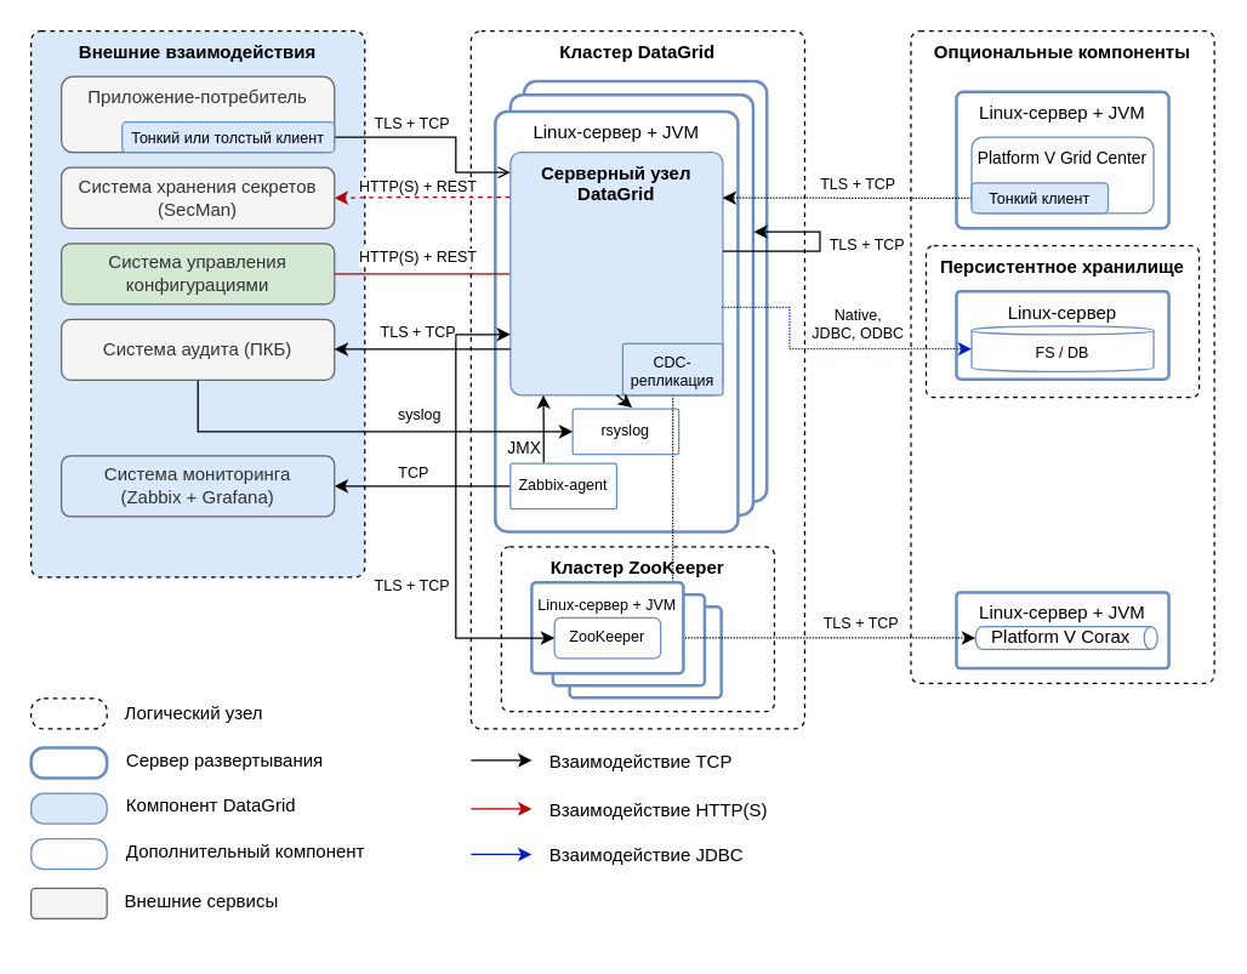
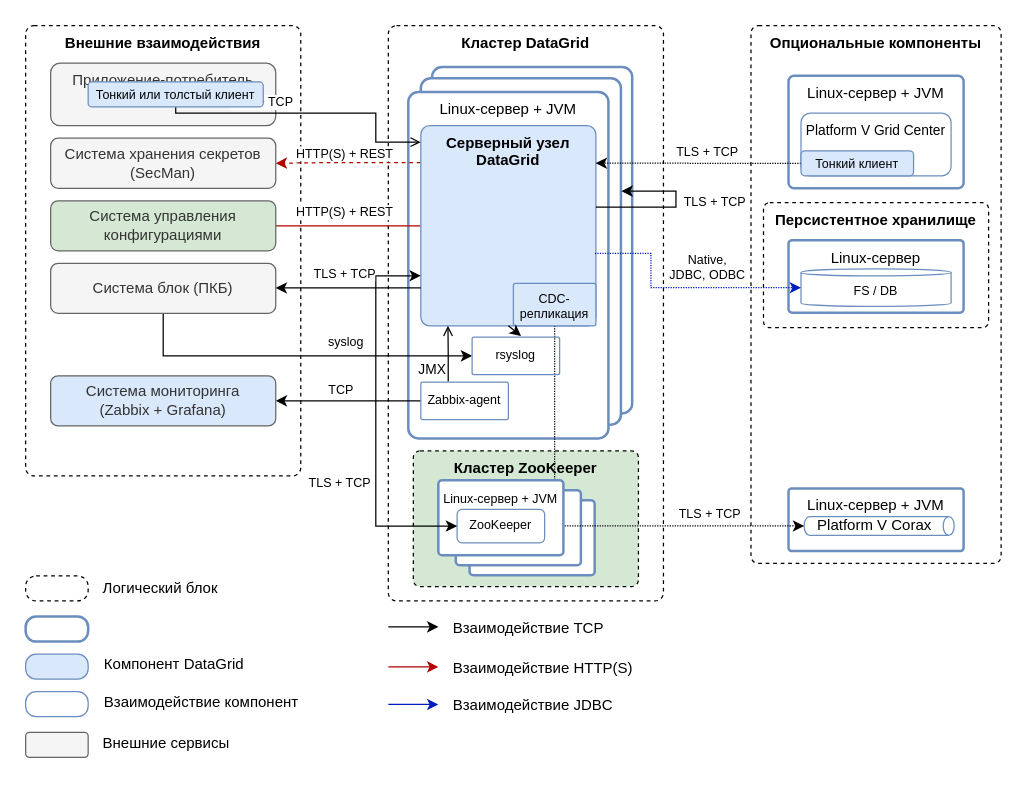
  <mxCell id="0" />
  <mxCell id="1" parent="0" />
  <mxCell id="2" value="Кластер DataGrid" style="rounded=1;whiteSpace=wrap;html=1;arcSize=3;verticalAlign=top;dashed=1;align=center;fontStyle=1;" parent="1" vertex="1"><mxGeometry x="310" y="20" width="220" height="460" as="geometry" /></mxCell>
  <mxCell id="3" value="Опциональные компоненты" style="rounded=1;whiteSpace=wrap;html=1;arcSize=3;verticalAlign=top;dashed=1;align=center;fontStyle=1;" parent="1" vertex="1"><mxGeometry x="600" y="20" width="200" height="430" as="geometry" /></mxCell>
- <mxCell id="4" value="Кластер ZooKeeper" style="rounded=1;whiteSpace=wrap;html=1;arcSize=5;verticalAlign=top;dashed=1;align=center;fontStyle=1" parent="1" vertex="1"><mxGeometry x="330" y="360" width="180" height="108.5" as="geometry" /></mxCell>
+ <mxCell id="4" value="Кластер ZooKeeper" style="rounded=1;whiteSpace=wrap;html=1;arcSize=5;verticalAlign=top;dashed=1;align=center;fontStyle=1;fillColor=#d5e8d4;" parent="1" vertex="1"><mxGeometry x="330" y="360" width="180" height="108.5" as="geometry" /></mxCell>
  <mxCell id="5" value="" style="rounded=1;whiteSpace=wrap;html=1;arcSize=5;verticalAlign=top;strokeColor=#6c8ebf;strokeWidth=2;" parent="1" vertex="1"><mxGeometry x="375" y="399.5" width="100" height="60" as="geometry" /></mxCell>
  <mxCell id="6" value="" style="rounded=1;whiteSpace=wrap;html=1;arcSize=5;verticalAlign=top;fillColor=default;strokeColor=#6c8ebf;strokeWidth=2;" parent="1" vertex="1"><mxGeometry x="345" y="53" width="160" height="277" as="geometry" /></mxCell>
  <mxCell id="7" value="" style="rounded=1;whiteSpace=wrap;html=1;arcSize=5;verticalAlign=top;fillColor=default;strokeColor=#6c8ebf;strokeWidth=2;" parent="1" vertex="1"><mxGeometry x="336" y="62" width="160" height="277" as="geometry" /></mxCell>
  <mxCell id="8" value="" style="rounded=1;whiteSpace=wrap;html=1;arcSize=5;verticalAlign=top;strokeColor=#6c8ebf;strokeWidth=2;" parent="1" vertex="1"><mxGeometry x="364" y="391.5" width="100" height="60" as="geometry" /></mxCell>
- <mxCell id="9" value="Внешние взаимодействия" style="rounded=1;whiteSpace=wrap;html=1;arcSize=3;verticalAlign=top;dashed=1;fontStyle=1;fillColor=#dae8fc;" parent="1" vertex="1"><mxGeometry x="20" y="20" width="220" height="360" as="geometry" /></mxCell>
+ <mxCell id="9" value="Внешние взаимодействия" style="rounded=1;whiteSpace=wrap;html=1;arcSize=3;verticalAlign=top;dashed=1;fontStyle=1;" parent="1" vertex="1"><mxGeometry x="20" y="20" width="220" height="360" as="geometry" /></mxCell>
  <mxCell id="10" value="Linux-сервер + JVM" style="rounded=1;whiteSpace=wrap;html=1;arcSize=5;verticalAlign=top;fillColor=default;strokeColor=#6c8ebf;strokeWidth=2;" parent="1" vertex="1"><mxGeometry x="326" y="73" width="160" height="277" as="geometry" /></mxCell>
  <mxCell id="11" value="" style="edgeStyle=orthogonalEdgeStyle;rounded=0;orthogonalLoop=1;jettySize=auto;html=1;exitX=-0.002;exitY=0.184;exitDx=0;exitDy=0;entryX=1;entryY=0.5;entryDx=0;entryDy=0;exitPerimeter=0;fillColor=#e51400;strokeColor=#B20000;dashed=1;" parent="1" source="17" target="23" edge="1"><mxGeometry relative="1" as="geometry"><Array as="points"><mxPoint x="268" y="129" /></Array></mxGeometry></mxCell>
  <mxCell id="12" value="HTTP(S) + REST" style="edgeLabel;html=1;align=center;verticalAlign=middle;resizable=0;points=[];fontSize=10;" parent="11" vertex="1" connectable="0"><mxGeometry x="0.619" y="-2" relative="1" as="geometry"><mxPoint x="33" y="-6" as="offset" /></mxGeometry></mxCell>
  <mxCell id="13" value="" style="edgeStyle=orthogonalEdgeStyle;rounded=0;orthogonalLoop=1;jettySize=auto;html=1;exitX=0;exitY=0.5;exitDx=0;exitDy=0;strokeColor=default;fillColor=#e51400;startArrow=classic;startFill=1;endArrow=none;endFill=0;" parent="1" source="66" target="30" edge="1"><mxGeometry relative="1" as="geometry"><mxPoint x="337" y="170" as="sourcePoint" /><mxPoint x="220" y="270" as="targetPoint" /><Array as="points" /></mxGeometry></mxCell>
  <mxCell id="14" value="syslog" style="edgeLabel;html=1;align=center;verticalAlign=middle;resizable=0;points=[];fontSize=10;" parent="13" vertex="1" connectable="0"><mxGeometry x="0.293" y="2" relative="1" as="geometry"><mxPoint x="80" y="-14" as="offset" /></mxGeometry></mxCell>
  <mxCell id="15" value="" style="edgeStyle=orthogonalEdgeStyle;rounded=0;orthogonalLoop=1;jettySize=auto;html=1;strokeColor=#B20000;fillColor=#e51400;endArrow=none;" parent="1" source="17" target="31" edge="1"><mxGeometry relative="1" as="geometry" /></mxCell>
  <mxCell id="16" value="HTTP(S) + REST" style="edgeLabel;html=1;align=center;verticalAlign=middle;resizable=0;points=[];fontSize=10;" parent="15" vertex="1" connectable="0"><mxGeometry x="0.394" relative="1" as="geometry"><mxPoint x="19" y="-12" as="offset" /></mxGeometry></mxCell>
  <mxCell id="17" value="Серверный узел DataGrid" style="rounded=1;whiteSpace=wrap;html=1;arcSize=5;verticalAlign=top;fillColor=#dae8fc;strokeColor=#6c8ebf;fontStyle=1" parent="1" vertex="1"><mxGeometry x="336" width="140" height="160" as="geometry" y="100" /></mxCell>
- <mxCell id="18" value="" style="edgeStyle=orthogonalEdgeStyle;rounded=0;orthogonalLoop=1;jettySize=auto;html=1;entryX=0.155;entryY=1;entryDx=0;entryDy=0;entryPerimeter=0;exitX=0.313;exitY=-0.018;exitDx=0;exitDy=0;exitPerimeter=0;" parent="1" source="22" target="17" edge="1"><mxGeometry relative="1" as="geometry"><mxPoint x="358" y="304" as="sourcePoint" /></mxGeometry></mxCell>
+ <mxCell id="18" value="" style="edgeStyle=orthogonalEdgeStyle;rounded=0;orthogonalLoop=1;jettySize=auto;html=1;entryX=0.155;entryY=1;entryDx=0;entryDy=0;entryPerimeter=0;exitX=0.313;exitY=-0.018;exitDx=0;exitDy=0;exitPerimeter=0;endArrow=open;" parent="1" source="22" target="17" edge="1"><mxGeometry relative="1" as="geometry"><mxPoint x="358" y="304" as="sourcePoint" /></mxGeometry></mxCell>
  <mxCell id="19" value="JMX" style="edgeLabel;html=1;align=center;verticalAlign=middle;resizable=0;points=[];" parent="18" vertex="1" connectable="0"><mxGeometry x="-0.139" relative="1" as="geometry"><mxPoint x="-13" y="9" as="offset" /></mxGeometry></mxCell>
  <mxCell id="20" value="" style="edgeStyle=orthogonalEdgeStyle;rounded=0;orthogonalLoop=1;jettySize=auto;html=1;entryX=1;entryY=0.5;entryDx=0;entryDy=0;" parent="1" source="22" target="24" edge="1"><mxGeometry relative="1" as="geometry" /></mxCell>
  <mxCell id="21" value="TCP" style="edgeLabel;html=1;align=center;verticalAlign=middle;resizable=0;points=[];fontSize=10;" parent="20" vertex="1" connectable="0"><mxGeometry x="0.348" y="1" relative="1" as="geometry"><mxPoint x="13" y="-11" as="offset" /></mxGeometry></mxCell>
  <mxCell id="22" value="&lt;font style=&quot;font-size: 10px;&quot;&gt;Zabbix-agent&lt;/font&gt;" style="rounded=1;whiteSpace=wrap;html=1;arcSize=5;verticalAlign=top;fillColor=none;strokeColor=#6c8ebf;" parent="1" vertex="1"><mxGeometry x="336" y="305" width="70" height="30" as="geometry" /></mxCell>
  <mxCell id="23" value="Система хранения секретов&lt;br&gt;(SecMan)" style="rounded=1;whiteSpace=wrap;html=1;fillColor=#f5f5f5;fontColor=#333333;strokeColor=#666666;" parent="1" vertex="1"><mxGeometry x="40" y="110" width="180" height="40" as="geometry" /></mxCell>
  <mxCell id="24" value="Система мониторинга&lt;br&gt;(Zabbix + Grafana)" style="rounded=1;whiteSpace=wrap;html=1;fillColor=#dae8fc;fontColor=#333333;strokeColor=#666666;" parent="1" vertex="1"><mxGeometry x="40" y="300" width="180" height="40" as="geometry" /></mxCell>
  <mxCell id="25" value="Linux-сервер + JVM" style="rounded=1;whiteSpace=wrap;html=1;arcSize=5;verticalAlign=top;strokeColor=#6c8ebf;strokeWidth=2;" parent="1" vertex="1"><mxGeometry x="630" y="60" width="140" height="90" as="geometry" /></mxCell>
  <mxCell id="26" value="&lt;span style=&quot;color: rgb(0, 0, 0); font-size: 11px;&quot;&gt;Platform V Grid Center&lt;/span&gt;" style="rounded=1;whiteSpace=wrap;html=1;verticalAlign=top;fillColor=default;strokeColor=#6c8ebf;" parent="1" vertex="1"><mxGeometry x="640" y="90" width="120" height="50" as="geometry" /></mxCell>
  <mxCell id="27" value="" style="edgeStyle=orthogonalEdgeStyle;rounded=0;orthogonalLoop=1;jettySize=auto;html=1;entryX=0.999;entryY=0.187;entryDx=0;entryDy=0;entryPerimeter=0;dashed=1;dashPattern=1 1;" parent="1" source="29" target="17" edge="1"><mxGeometry relative="1" as="geometry"><Array as="points" /></mxGeometry></mxCell>
  <mxCell id="28" value="TLS + TCP" style="edgeLabel;html=1;align=center;verticalAlign=middle;resizable=0;points=[];fontSize=10;" parent="27" vertex="1" connectable="0"><mxGeometry x="-0.146" y="-2" relative="1" as="geometry"><mxPoint x="-6" y="-8" as="offset" /></mxGeometry></mxCell>
  <mxCell id="29" value="Тонкий клиент" style="rounded=1;whiteSpace=wrap;html=1;fontSize=10;fillColor=#dae8fc;strokeColor=#6c8ebf;" parent="1" vertex="1"><mxGeometry x="640" y="120" width="90" height="20" as="geometry" /></mxCell>
- <mxCell id="30" value="Система аудита (ПКБ)" style="rounded=1;whiteSpace=wrap;html=1;fillColor=#f5f5f5;fontColor=#333333;strokeColor=#666666;" parent="1" vertex="1"><mxGeometry x="40" y="210" width="180" height="40" as="geometry" /></mxCell>
+ <mxCell id="30" value="Система блок (ПКБ)" style="rounded=1;whiteSpace=wrap;html=1;fillColor=#f5f5f5;fontColor=#333333;strokeColor=#666666;" parent="1" vertex="1"><mxGeometry x="40" y="210" width="180" height="40" as="geometry" /></mxCell>
  <mxCell id="31" value="Система управления конфигурациями" style="rounded=1;whiteSpace=wrap;html=1;fillColor=#d5e8d4;fontColor=#333333;strokeColor=#666666;" parent="1" vertex="1"><mxGeometry x="40" y="160" width="180" height="40" as="geometry" /></mxCell>
  <mxCell id="32" value="Linux-сервер + JVM" style="rounded=1;whiteSpace=wrap;html=1;arcSize=5;verticalAlign=top;strokeColor=#6c8ebf;strokeWidth=2;" parent="1" vertex="1"><mxGeometry x="630" y="390" width="140" height="50" as="geometry" /></mxCell>
  <mxCell id="33" value="Platform V Corax" style="shape=cylinder3;whiteSpace=wrap;html=1;boundedLbl=1;backgroundOutline=1;size=4.4;rotation=90;horizontal=0;fillColor=none;strokeColor=#6c8ebf;" parent="1" vertex="1"><mxGeometry x="695" y="360" width="15" height="120" as="geometry" /></mxCell>
  <mxCell id="34" value="" style="edgeStyle=orthogonalEdgeStyle;rounded=0;orthogonalLoop=1;jettySize=auto;html=1;entryX=0.5;entryY=1;entryDx=0;entryDy=0;entryPerimeter=0;exitX=0.5;exitY=1;exitDx=0;exitDy=0;dashed=1;dashPattern=1 1;" parent="1" source="36" target="33" edge="1"><mxGeometry relative="1" as="geometry"><Array as="points"><mxPoint x="443" y="420" /></Array></mxGeometry></mxCell>
  <mxCell id="35" value="TLS + TCP" style="edgeLabel;html=1;align=center;verticalAlign=middle;resizable=0;points=[];fontSize=10;" parent="34" vertex="1" connectable="0"><mxGeometry x="-0.477" y="2" relative="1" as="geometry"><mxPoint x="121" y="55" as="offset" /></mxGeometry></mxCell>
  <mxCell id="36" value="CDC-репликация" style="rounded=1;whiteSpace=wrap;html=1;arcSize=5;verticalAlign=top;fontSize=10;fillColor=#dae8fc;strokeColor=#6c8ebf;" parent="1" vertex="1"><mxGeometry x="410" y="226" width="66" height="34" as="geometry" /></mxCell>
  <mxCell id="37" value="Приложение-потребитель" style="rounded=1;whiteSpace=wrap;html=1;verticalAlign=top;fillColor=#f5f5f5;fontColor=#333333;strokeColor=#666666;" parent="1" vertex="1"><mxGeometry x="40" y="50" width="180" height="50" as="geometry" /></mxCell>
  <mxCell id="38" value="" style="edgeStyle=orthogonalEdgeStyle;rounded=0;orthogonalLoop=1;jettySize=auto;html=1;entryX=-0.001;entryY=0.082;entryDx=0;entryDy=0;entryPerimeter=0;endArrow=open;" parent="1" source="40" target="17" edge="1"><mxGeometry relative="1" as="geometry"><Array as="points"><mxPoint x="300" y="90" /><mxPoint x="300" y="113" /></Array></mxGeometry></mxCell>
  <mxCell id="39" value="TLS + TCP" style="edgeLabel;html=1;align=center;verticalAlign=middle;resizable=0;points=[];fontSize=10;" parent="38" vertex="1" connectable="0"><mxGeometry x="-0.465" y="2" relative="1" as="geometry"><mxPoint x="13" y="-8" as="offset" /></mxGeometry></mxCell>
- <mxCell id="40" value="Тонкий или толстый клиент" style="rounded=1;whiteSpace=wrap;html=1;fontSize=10;fillColor=#dae8fc;strokeColor=#6c8ebf;" parent="1" vertex="1"><mxGeometry x="80" y="80" width="140" height="20" as="geometry" /></mxCell>
+ <mxCell id="40" value="Тонкий или толстый клиент" style="rounded=1;whiteSpace=wrap;html=1;fontSize=10;fillColor=#dae8fc;strokeColor=#6c8ebf;" parent="1" vertex="1"><mxGeometry x="70" y="65" width="140" height="20" as="geometry" /></mxCell>
  <mxCell id="41" value="&lt;font style=&quot;font-size: 10px;&quot;&gt;Linux-сервер + JVM&lt;/font&gt;" style="rounded=1;whiteSpace=wrap;html=1;arcSize=5;verticalAlign=top;strokeColor=#6c8ebf;strokeWidth=2;" parent="1" vertex="1"><mxGeometry x="350" y="383.5" width="100" height="60" as="geometry" /></mxCell>
  <mxCell id="42" value="ZooKeeper" style="rounded=1;whiteSpace=wrap;html=1;verticalAlign=top;fontSize=10;fillColor=none;strokeColor=#6c8ebf;" parent="1" vertex="1"><mxGeometry x="365" y="406.75" width="70" height="26.75" as="geometry" /></mxCell>
  <mxCell id="43" value="" style="edgeStyle=orthogonalEdgeStyle;rounded=0;orthogonalLoop=1;jettySize=auto;html=1;exitX=0;exitY=0.75;exitDx=0;exitDy=0;entryX=0;entryY=0.5;entryDx=0;entryDy=0;startArrow=classic;startFill=1;" parent="1" source="17" target="42" edge="1"><mxGeometry relative="1" as="geometry"><mxPoint x="486" y="220" as="sourcePoint" /><mxPoint x="725" y="340" as="targetPoint" /><Array as="points"><mxPoint x="300" y="220" /><mxPoint x="300" y="420" /></Array></mxGeometry></mxCell>
  <mxCell id="44" value="TLS + TCP" style="edgeLabel;html=1;align=center;verticalAlign=middle;resizable=0;points=[];fontSize=10;" parent="43" vertex="1" connectable="0"><mxGeometry x="-0.477" y="2" relative="1" as="geometry"><mxPoint x="-32" y="121" as="offset" /></mxGeometry></mxCell>
  <mxCell id="45" value="Персистентное хранилище" style="rounded=1;whiteSpace=wrap;html=1;arcSize=5;verticalAlign=top;dashed=1;fontStyle=1" parent="1" vertex="1"><mxGeometry x="610" y="161.5" width="180" height="100" as="geometry" /></mxCell>
  <mxCell id="46" value="Linux-сервер" style="rounded=1;whiteSpace=wrap;html=1;arcSize=5;verticalAlign=top;strokeColor=#6c8ebf;strokeWidth=2;" parent="1" vertex="1"><mxGeometry x="630" y="191.5" width="140" height="58" as="geometry" /></mxCell>
  <mxCell id="47" value="FS / DB" style="shape=cylinder3;whiteSpace=wrap;html=1;boundedLbl=1;backgroundOutline=1;size=2.8;fontSize=10;fillColor=none;strokeColor=#6c8ebf;" parent="1" vertex="1"><mxGeometry x="640" y="214.5" width="120" height="30" as="geometry" /></mxCell>
  <mxCell id="48" value="" style="edgeStyle=orthogonalEdgeStyle;rounded=0;orthogonalLoop=1;jettySize=auto;html=1;entryX=1.003;entryY=0.326;entryDx=0;entryDy=0;entryPerimeter=0;" parent="1" target="7" edge="1"><mxGeometry relative="1" as="geometry"><mxPoint x="476" y="165" as="sourcePoint" /><mxPoint x="640" y="227" as="targetPoint" /><Array as="points"><mxPoint x="540" y="165" /><mxPoint x="540" y="152" /></Array></mxGeometry></mxCell>
  <mxCell id="49" value="TLS + TCP" style="edgeLabel;html=1;align=center;verticalAlign=middle;resizable=0;points=[];fontSize=10;" parent="48" vertex="1" connectable="0"><mxGeometry x="-0.477" y="2" relative="1" as="geometry"><mxPoint x="63" y="-3" as="offset" /></mxGeometry></mxCell>
  <mxCell id="50" value="" style="edgeStyle=orthogonalEdgeStyle;rounded=0;orthogonalLoop=1;jettySize=auto;html=1;exitX=0.994;exitY=0.638;exitDx=0;exitDy=0;entryX=0;entryY=0.5;entryDx=0;entryDy=0;entryPerimeter=0;exitPerimeter=0;fillColor=#0050ef;strokeColor=#001DBC;dashed=1;dashPattern=1 1;" parent="1" source="17" target="47" edge="1"><mxGeometry relative="1" as="geometry"><mxPoint x="486" y="190" as="sourcePoint" /><mxPoint x="640" y="227" as="targetPoint" /><Array as="points"><mxPoint x="520" y="202" /><mxPoint x="520" y="230" /></Array></mxGeometry></mxCell>
  <mxCell id="51" value="Native,&lt;br&gt;JDBC, ODBC" style="edgeLabel;html=1;align=center;verticalAlign=middle;resizable=0;points=[];fontSize=10;" parent="50" vertex="1" connectable="0"><mxGeometry x="-0.477" y="2" relative="1" as="geometry"><mxPoint x="42" y="5" as="offset" /></mxGeometry></mxCell>
  <mxCell id="52" value="" style="rounded=1;whiteSpace=wrap;html=1;verticalAlign=top;strokeColor=#6c8ebf;arcSize=42;strokeWidth=2;" parent="1" vertex="1"><mxGeometry x="20" y="492.5" width="50" height="20" as="geometry" /></mxCell>
  <mxCell id="53" value="" style="rounded=1;whiteSpace=wrap;html=1;verticalAlign=top;strokeColor=default;arcSize=42;strokeWidth=1;dashed=1;" parent="1" vertex="1"><mxGeometry x="20" y="460" width="50" height="20" as="geometry" /></mxCell>
  <mxCell id="54" value="" style="rounded=1;whiteSpace=wrap;html=1;verticalAlign=top;strokeColor=#6c8ebf;arcSize=42;strokeWidth=1;fillColor=#dae8fc;" parent="1" vertex="1"><mxGeometry x="20" y="522.5" width="50" height="20" as="geometry" /></mxCell>
  <mxCell id="55" value="" style="rounded=1;whiteSpace=wrap;html=1;verticalAlign=top;strokeColor=#6c8ebf;arcSize=42;strokeWidth=1;" parent="1" vertex="1"><mxGeometry x="20" y="552.5" width="50" height="20" as="geometry" /></mxCell>
- <mxCell id="56" value="Логический узел" style="text;html=1;strokeColor=none;fillColor=none;align=left;verticalAlign=middle;whiteSpace=wrap;rounded=0;" parent="1" vertex="1"><mxGeometry x="80" y="455" width="190" height="30" as="geometry" /></mxCell>
- <mxCell id="57" value="Сервер развертывания" style="text;html=1;strokeColor=none;fillColor=none;align=left;verticalAlign=middle;whiteSpace=wrap;rounded=0;" parent="1" vertex="1"><mxGeometry x="81" y="485.5" width="189" height="30" as="geometry" /></mxCell>
+ <mxCell id="56" value="Логический блок" style="text;html=1;strokeColor=none;fillColor=none;align=left;verticalAlign=middle;whiteSpace=wrap;rounded=0;" parent="1" vertex="1"><mxGeometry x="80" y="455" width="190" height="30" as="geometry" /></mxCell>
  <mxCell id="58" value="Компонент DataGrid" style="text;html=1;strokeColor=none;fillColor=none;align=left;verticalAlign=middle;whiteSpace=wrap;rounded=0;" parent="1" vertex="1"><mxGeometry x="81" y="515.5" width="189" height="30" as="geometry" /></mxCell>
- <mxCell id="59" value="Дополнительный компонент" style="text;html=1;strokeColor=none;fillColor=none;align=left;verticalAlign=middle;whiteSpace=wrap;rounded=0;" parent="1" vertex="1"><mxGeometry x="81" y="545.5" width="189" height="30" as="geometry" /></mxCell>
+ <mxCell id="59" value="Взаимодействие компонент" style="text;html=1;strokeColor=none;fillColor=none;align=left;verticalAlign=middle;whiteSpace=wrap;rounded=0;" parent="1" vertex="1"><mxGeometry x="81" y="545.5" width="189" height="30" as="geometry" /></mxCell>
  <mxCell id="60" value="" style="endArrow=classic;html=1;rounded=0;" parent="1" edge="1"><mxGeometry width="50" height="50" relative="1" as="geometry"><mxPoint x="310" y="500.71" as="sourcePoint" /><mxPoint x="350" y="500.71" as="targetPoint" /></mxGeometry></mxCell>
  <mxCell id="61" value="Взаимодействие TCP" style="text;html=1;strokeColor=none;fillColor=none;align=left;verticalAlign=middle;whiteSpace=wrap;rounded=0;" parent="1" vertex="1"><mxGeometry x="360" y="486.5" width="190" height="30" as="geometry" /></mxCell>
  <mxCell id="62" value="" style="endArrow=classic;html=1;rounded=0;strokeColor=#B20000;fillColor=#e51400;" parent="1" edge="1"><mxGeometry width="50" height="50" relative="1" as="geometry"><mxPoint x="310" y="532.71" as="sourcePoint" /><mxPoint x="350" y="532.71" as="targetPoint" /></mxGeometry></mxCell>
  <mxCell id="63" value="Взаимодействие HTTP(S)" style="text;html=1;strokeColor=none;fillColor=none;align=left;verticalAlign=middle;whiteSpace=wrap;rounded=0;" parent="1" vertex="1"><mxGeometry x="360" y="518.5" width="190" height="30" as="geometry" /></mxCell>
  <mxCell id="64" value="" style="endArrow=classic;html=1;rounded=0;strokeColor=#001DBC;fillColor=#0050ef;" parent="1" edge="1"><mxGeometry width="50" height="50" relative="1" as="geometry"><mxPoint x="310" y="562.71" as="sourcePoint" /><mxPoint x="350" y="562.71" as="targetPoint" /></mxGeometry></mxCell>
  <mxCell id="65" value="Взаимодействие JDBC" style="text;html=1;strokeColor=none;fillColor=none;align=left;verticalAlign=middle;whiteSpace=wrap;rounded=0;" parent="1" vertex="1"><mxGeometry x="360" y="548.5" width="190" height="30" as="geometry" /></mxCell>
  <mxCell id="66" value="&lt;font style=&quot;font-size: 10px;&quot;&gt;rsyslog&lt;/font&gt;" style="rounded=1;whiteSpace=wrap;html=1;arcSize=5;verticalAlign=top;fillColor=none;strokeColor=#6c8ebf;" parent="1" vertex="1"><mxGeometry x="377" y="269" width="70" height="30" as="geometry" /></mxCell>
  <mxCell id="67" value="" style="endArrow=classic;html=1;rounded=0;exitX=0.5;exitY=1;exitDx=0;exitDy=0;entryX=0.559;entryY=-0.027;entryDx=0;entryDy=0;entryPerimeter=0;" parent="1" source="17" target="66" edge="1"><mxGeometry width="50" height="50" relative="1" as="geometry"><mxPoint x="340" y="300" as="sourcePoint" /><mxPoint x="390" y="250" as="targetPoint" /></mxGeometry></mxCell>
  <mxCell id="68" value="" style="edgeStyle=orthogonalEdgeStyle;rounded=0;orthogonalLoop=1;jettySize=auto;html=1;strokeColor=default;fillColor=#e51400;" parent="1" edge="1"><mxGeometry relative="1" as="geometry"><mxPoint x="336" y="229.67" as="sourcePoint" /><mxPoint x="220" y="229.67" as="targetPoint" /></mxGeometry></mxCell>
  <mxCell id="69" value="TLS + TCP" style="edgeLabel;html=1;align=center;verticalAlign=middle;resizable=0;points=[];fontSize=10;" parent="68" vertex="1" connectable="0"><mxGeometry x="0.394" relative="1" as="geometry"><mxPoint x="19" y="-12" as="offset" /></mxGeometry></mxCell>
  <mxCell id="70" value="" style="rounded=1;whiteSpace=wrap;html=1;fillColor=#f5f5f5;fontColor=#333333;strokeColor=#666666;" parent="1" vertex="1"><mxGeometry x="20" y="585" width="50" height="20" as="geometry" /></mxCell>
  <mxCell id="71" value="&lt;span style=&quot;color: rgb(0, 0, 0); font-family: Helvetica; font-size: 12px; font-style: normal; font-variant-ligatures: normal; font-variant-caps: normal; font-weight: 400; letter-spacing: normal; orphans: 2; text-align: left; text-indent: 0px; text-transform: none; widows: 2; word-spacing: 0px; -webkit-text-stroke-width: 0px; white-space: normal; background-color: rgb(255, 255, 255); text-decoration-thickness: initial; text-decoration-style: initial; text-decoration-color: initial; float: none; display: inline !important;&quot;&gt;Внешние сервисы&lt;/span&gt;" style="text;whiteSpace=wrap;html=1;" parent="1" vertex="1"><mxGeometry x="80" y="580" width="180" height="40" as="geometry" /></mxCell>
